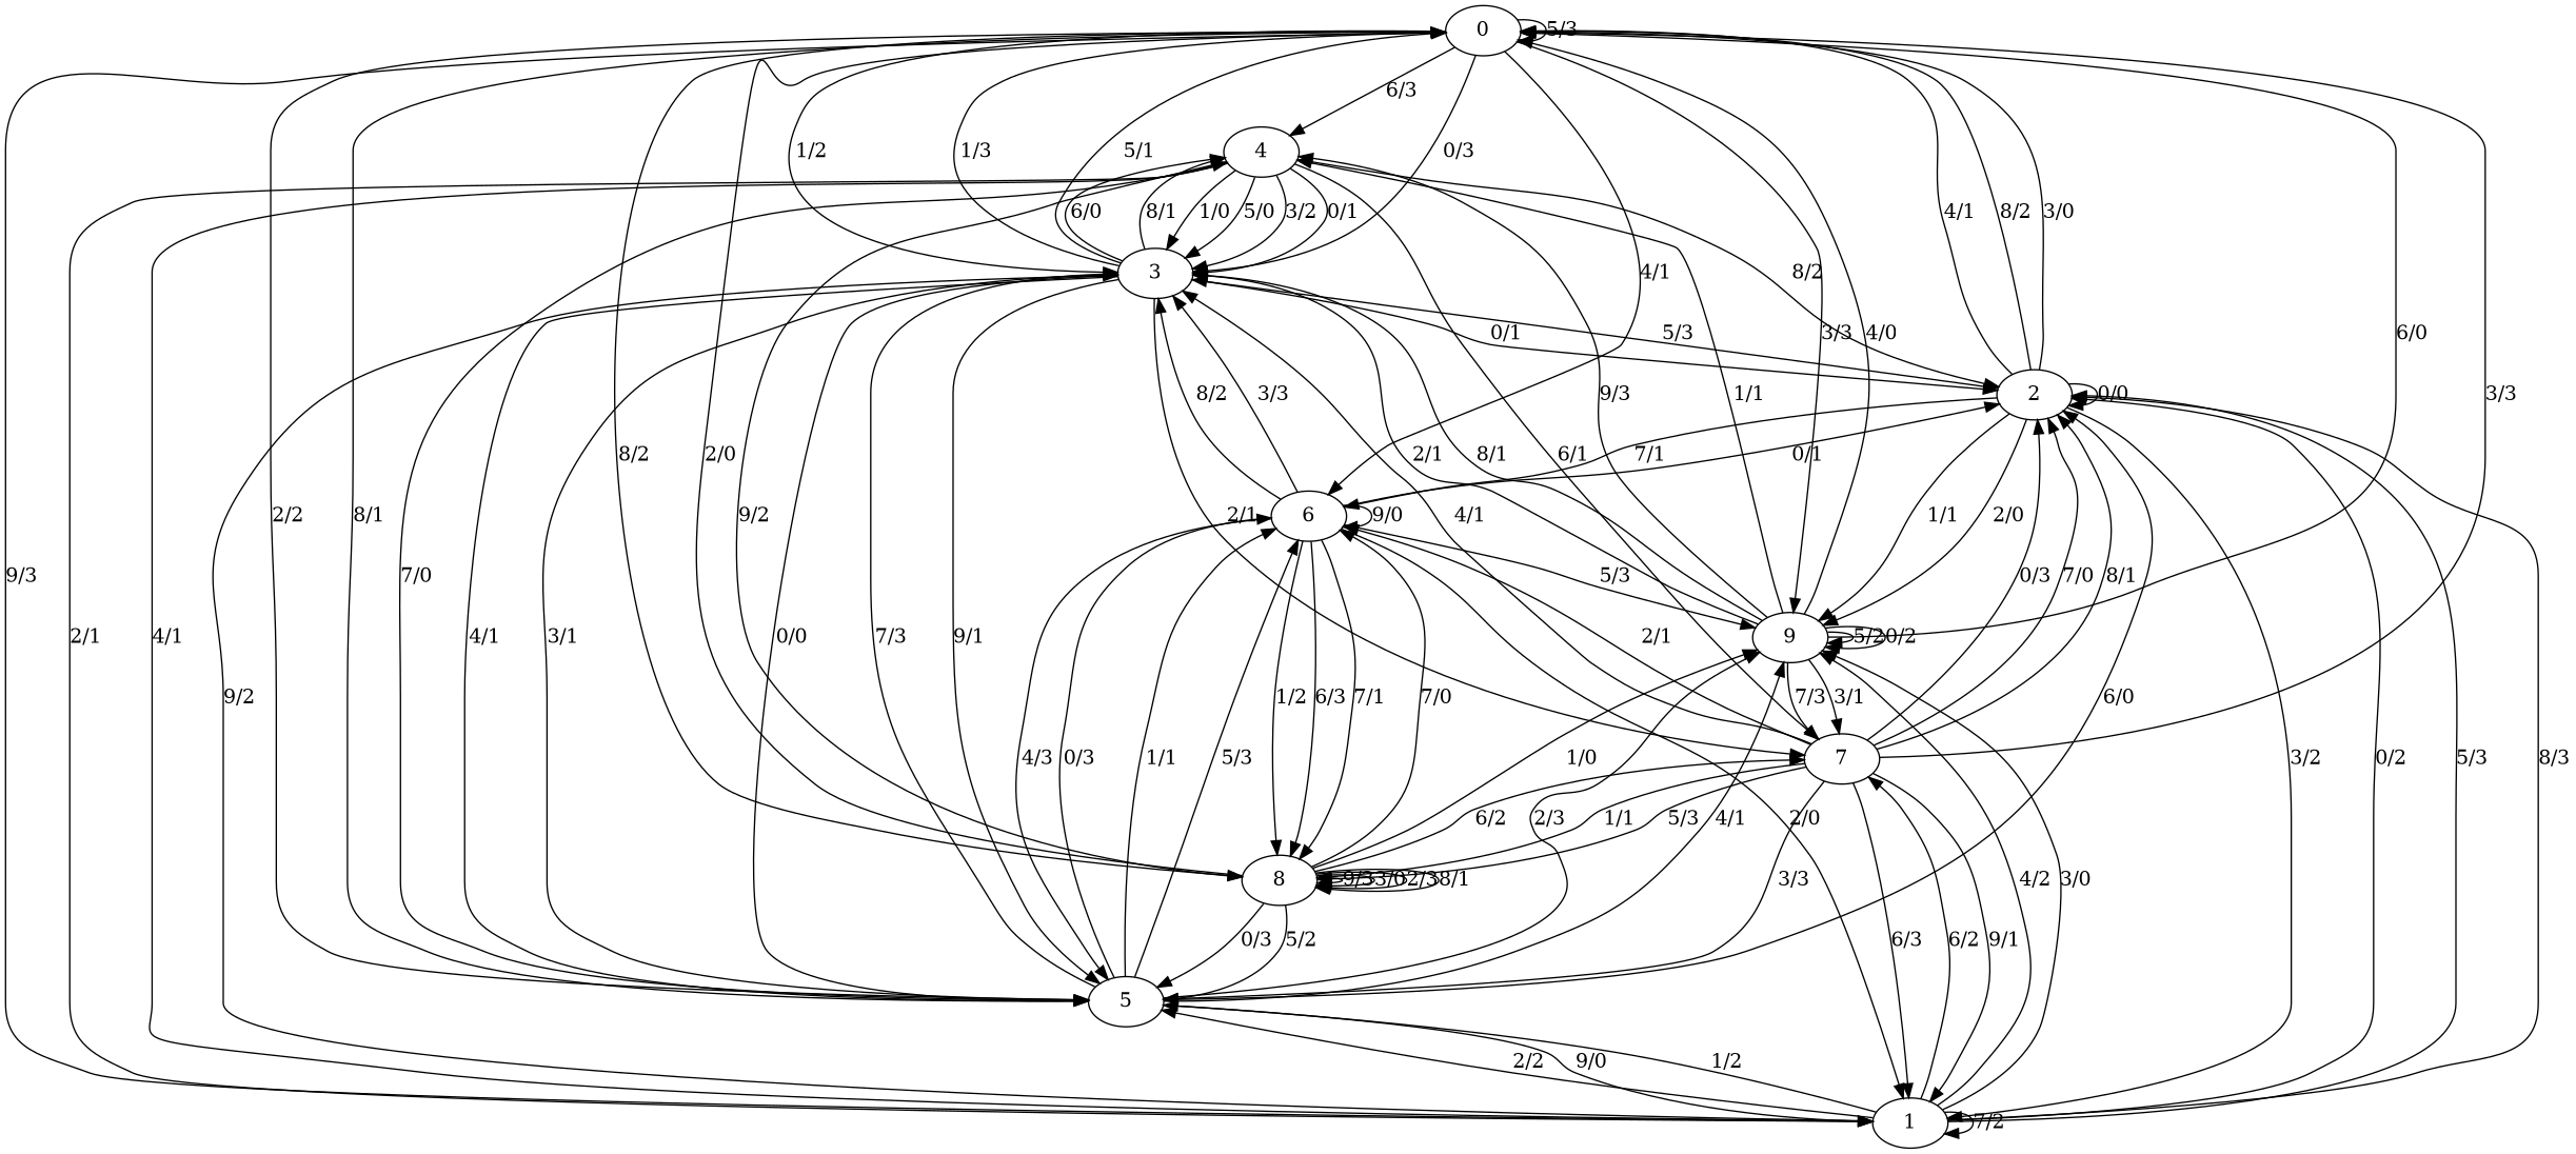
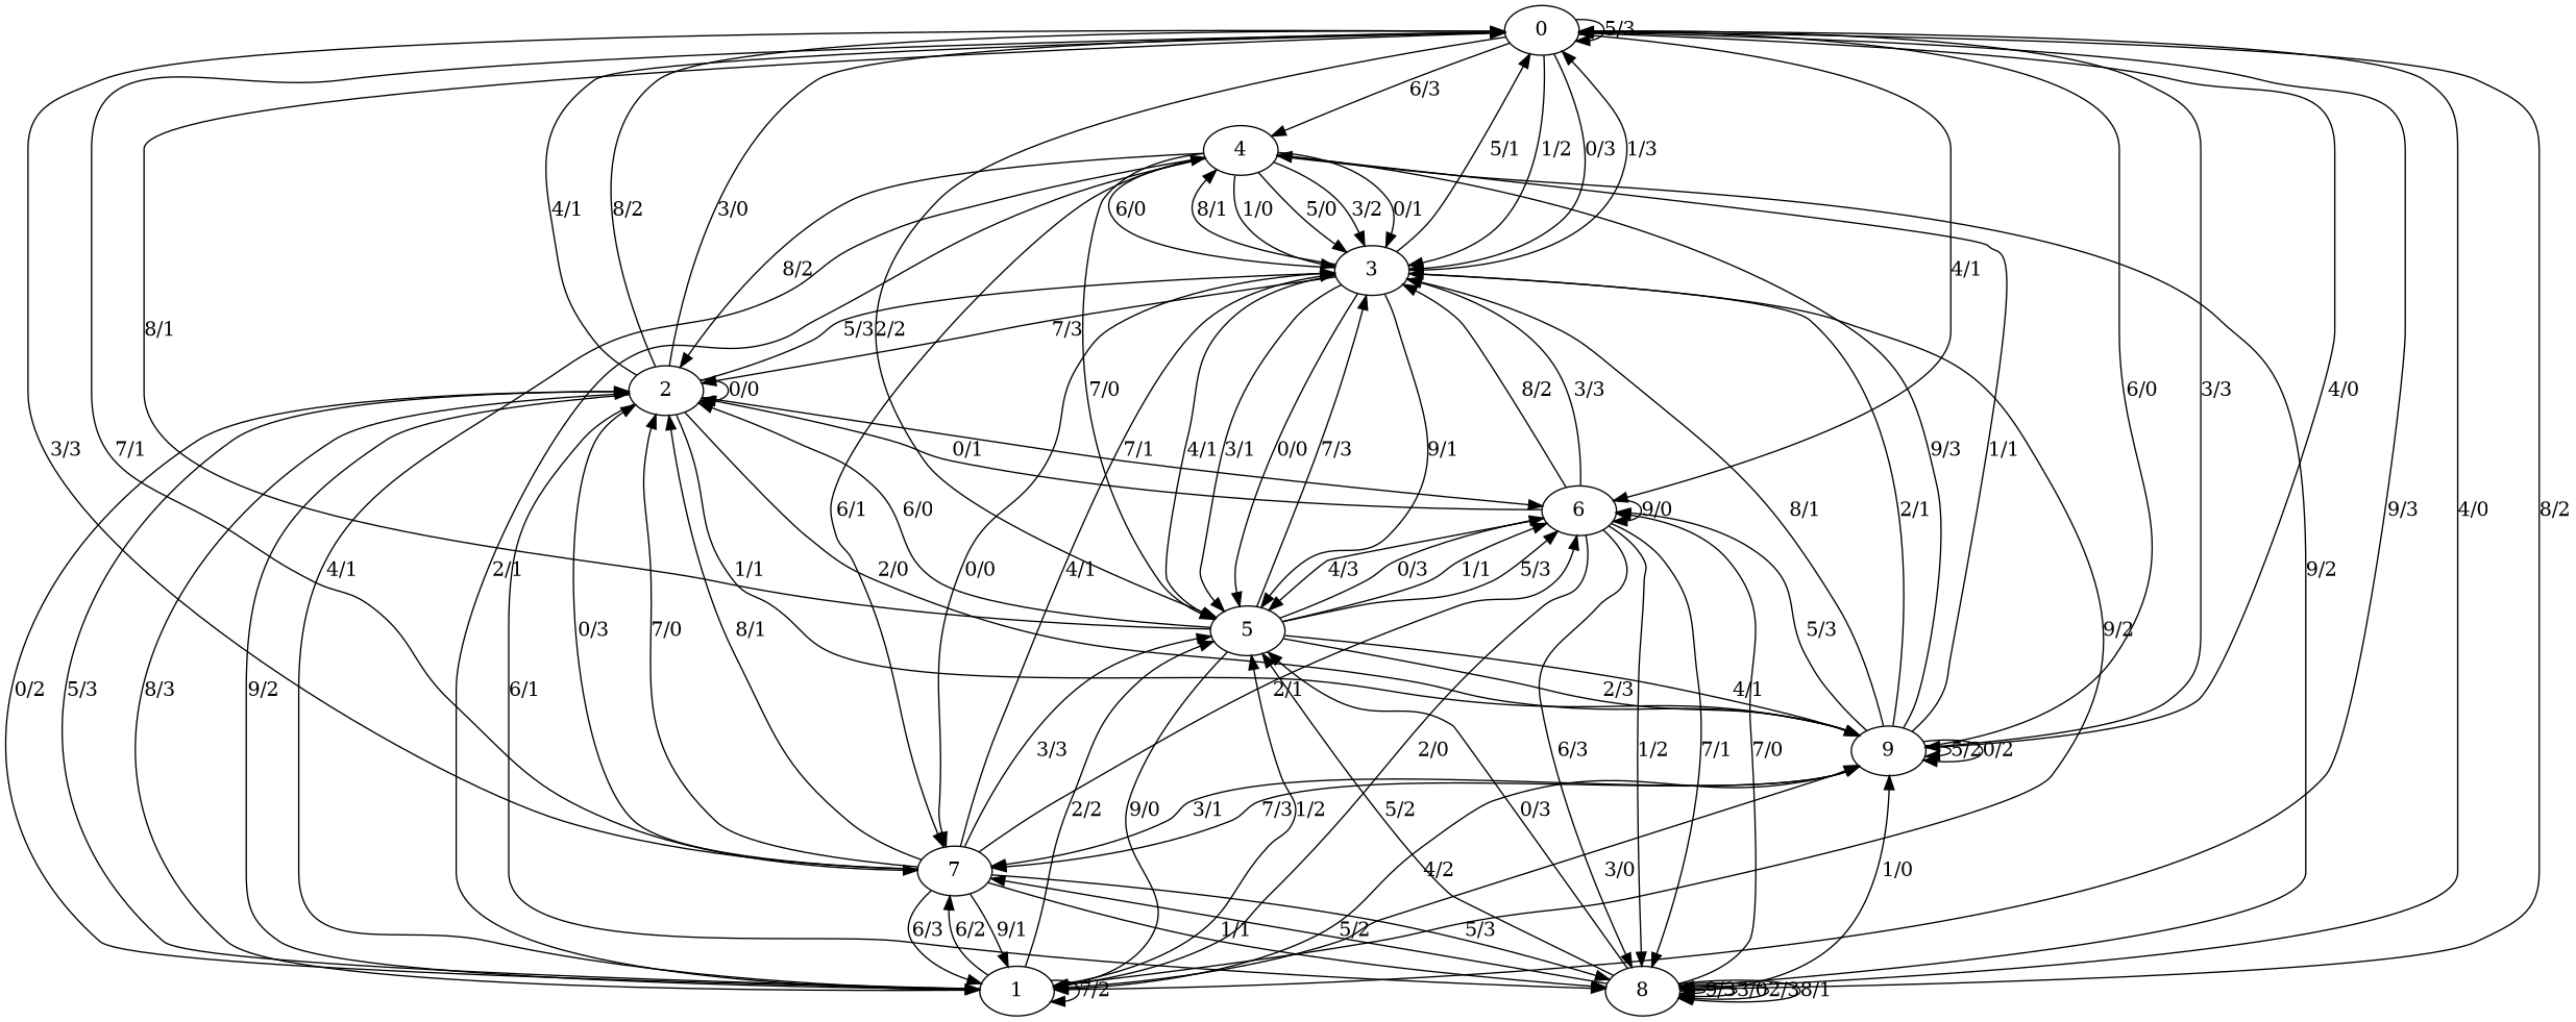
  digraph {
    0
    4
    3
    8
    1
    5
    7
    9
    6
    2
    0 -> 0 [label="5/3"]
    0 -> 4 [label="6/3"]
    0 -> 3 [label="0/3"]
    0 -> 3 [label="1/2"]
    0 -> 8 [label="8/2"]
    0 -> 1 [label="9/3"]
    0 -> 5 [label="2/2"]
+   0 -> 7 [label="7/1"]
    0 -> 9 [label="3/3"]
    0 -> 6 [label="4/1"]
    4 -> 3 [label="1/0"]
    4 -> 3 [label="5/0"]
    4 -> 3 [label="3/2"]
    4 -> 3 [label="0/1"]
    4 -> 8 [label="9/2"]
    4 -> 1 [label="2/1"]
    4 -> 1 [label="4/1"]
-   5 -> 4 [label="7/0"]
+   4 -> 5 [label="7/0"]
    4 -> 7 [label="6/1"]
    4 -> 2 [label="8/2"]
    3 -> 0 [label="1/3"]
    3 -> 0 [label="5/1"]
    3 -> 4 [label="6/0"]
    3 -> 4 [label="8/1"]
    3 -> 5 [label="9/1"]
    3 -> 5 [label="4/1"]
    3 -> 5 [label="3/1"]
    3 -> 5 [label="0/0"]
-   3 -> 7 [label="2/1"]
-   3 -> 2 [label="0/1"]
-   8 -> 0 [label="2/0"]
+   3 -> 7 [label="0/0"]
+   3 -> 2 [label="7/3"]
+   8 -> 0 [label="4/0"]
    8 -> 8 [label="9/3"]
    8 -> 8 [label="3/0"]
    8 -> 8 [label="2/3"]
    8 -> 8 [label="8/1"]
    8 -> 5 [label="0/3"]
    8 -> 5 [label="5/2"]
-   8 -> 7 [label="6/2"]
+   8 -> 7 [label="5/2"]
    8 -> 9 [label="1/0"]
    8 -> 6 [label="7/0"]
-   1 -> 3 [label="9/2"]
+   3 -> 1 [label="9/2"]
    1 -> 1 [label="7/2"]
    1 -> 5 [label="1/2"]
    1 -> 5 [label="2/2"]
    1 -> 7 [label="6/2"]
    1 -> 9 [label="4/2"]
    1 -> 9 [label="3/0"]
    1 -> 2 [label="0/2"]
    1 -> 2 [label="5/3"]
    1 -> 2 [label="8/3"]
    5 -> 0 [label="8/1"]
    5 -> 3 [label="7/3"]
    5 -> 1 [label="9/0"]
    5 -> 9 [label="2/3"]
    5 -> 9 [label="4/1"]
    5 -> 6 [label="0/3"]
    5 -> 6 [label="1/1"]
    5 -> 6 [label="5/3"]
    5 -> 2 [label="6/0"]
    7 -> 0 [label="3/3"]
    7 -> 3 [label="4/1"]
    7 -> 8 [label="1/1"]
    7 -> 8 [label="5/3"]
    7 -> 1 [label="6/3"]
    7 -> 1 [label="9/1"]
    7 -> 5 [label="3/3"]
    7 -> 6 [label="2/1"]
    7 -> 2 [label="0/3"]
    7 -> 2 [label="7/0"]
    7 -> 2 [label="8/1"]
    9 -> 0 [label="4/0"]
    9 -> 0 [label="6/0"]
    9 -> 4 [label="9/3"]
    9 -> 4 [label="1/1"]
    9 -> 3 [label="2/1"]
    9 -> 3 [label="8/1"]
    9 -> 7 [label="7/3"]
    9 -> 7 [label="3/1"]
    9 -> 9 [label="5/2"]
    9 -> 9 [label="0/2"]
    6 -> 3 [label="8/2"]
    6 -> 3 [label="3/3"]
    6 -> 8 [label="6/3"]
    6 -> 8 [label="1/2"]
    6 -> 8 [label="7/1"]
    6 -> 1 [label="2/0"]
    6 -> 5 [label="4/3"]
-   6 -> 9 [label="5/3"]
+   9 -> 6 [label="5/3"]
    6 -> 6 [label="9/0"]
    6 -> 2 [label="0/1"]
    2 -> 0 [label="4/1"]
    2 -> 0 [label="8/2"]
    2 -> 0 [label="3/0"]
    2 -> 3 [label="5/3"]
-   2 -> 1 [label="3/2"]
+   2 -> 8 [label="6/1"]
+   2 -> 1 [label="9/2"]
    2 -> 9 [label="1/1"]
    2 -> 9 [label="2/0"]
    2 -> 6 [label="7/1"]
    2 -> 2 [label="0/0"]
  }
